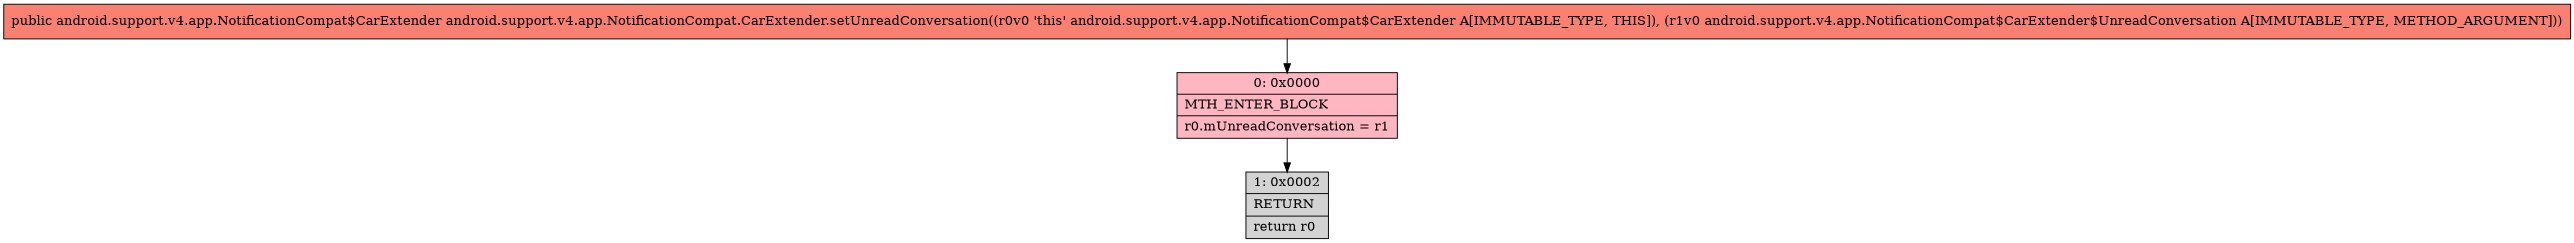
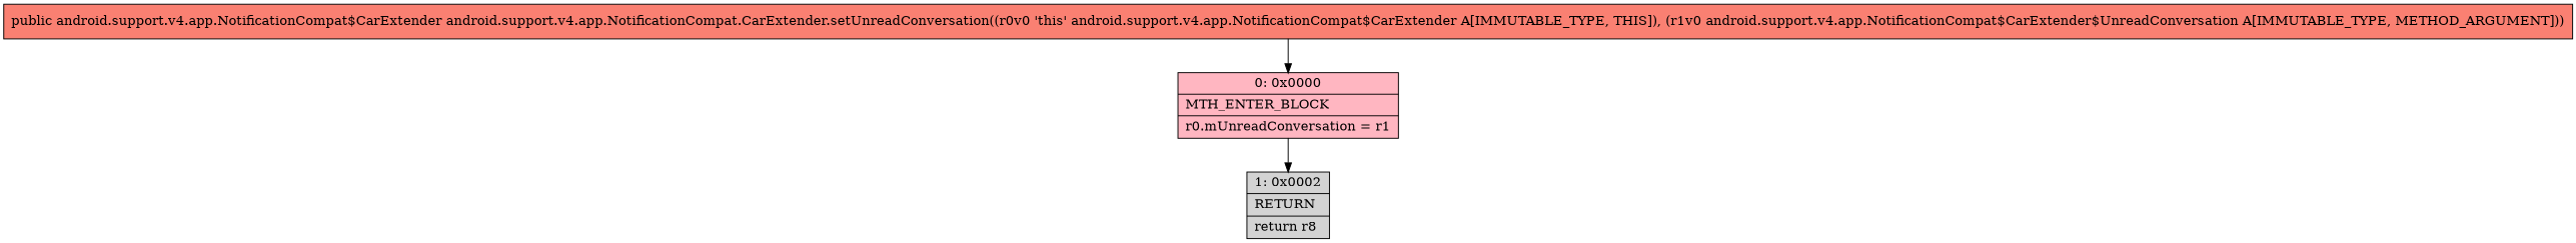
  digraph {
    node [shape=record style=filled]
    n1 [label="{0\:\ 0x0000|MTH_ENTER_BLOCK\l|r0.mUnreadConversation = r1\l}" fillcolor=lightpink]
-   n2 [label="{1\:\ 0x0002|RETURN\l|return r0\l}" fillcolor=lightgrey]
+   n2 [label="{1\:\ 0x0002|RETURN\l|return r8\l}" fillcolor=lightgrey]
    n3 [label="{public android.support.v4.app.NotificationCompat$CarExtender android.support.v4.app.NotificationCompat.CarExtender.setUnreadConversation((r0v0 'this' android.support.v4.app.NotificationCompat$CarExtender A[IMMUTABLE_TYPE, THIS]), (r1v0 android.support.v4.app.NotificationCompat$CarExtender$UnreadConversation A[IMMUTABLE_TYPE, METHOD_ARGUMENT])) }" fillcolor=salmon]
    n1 -> n2
    n3 -> n1
  }
